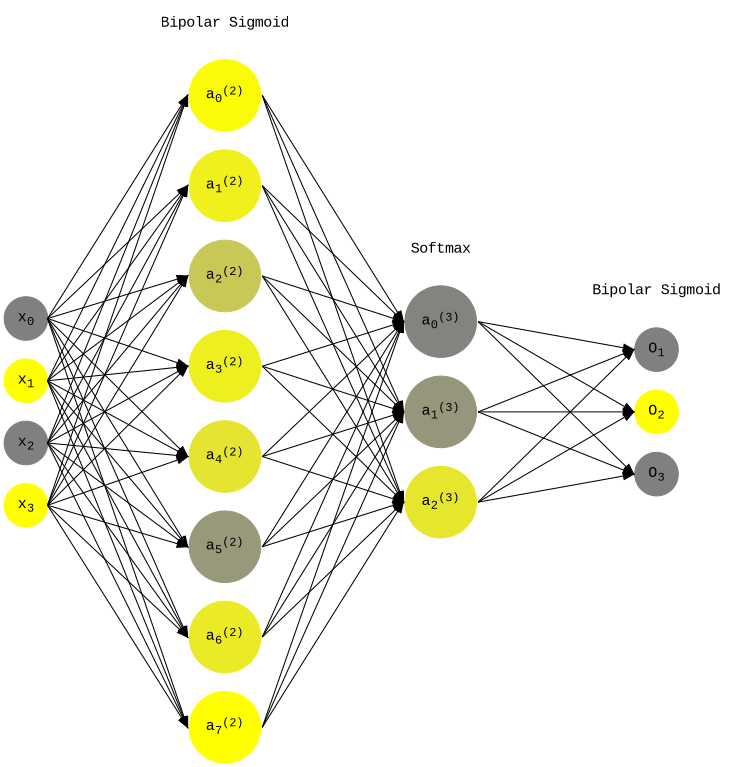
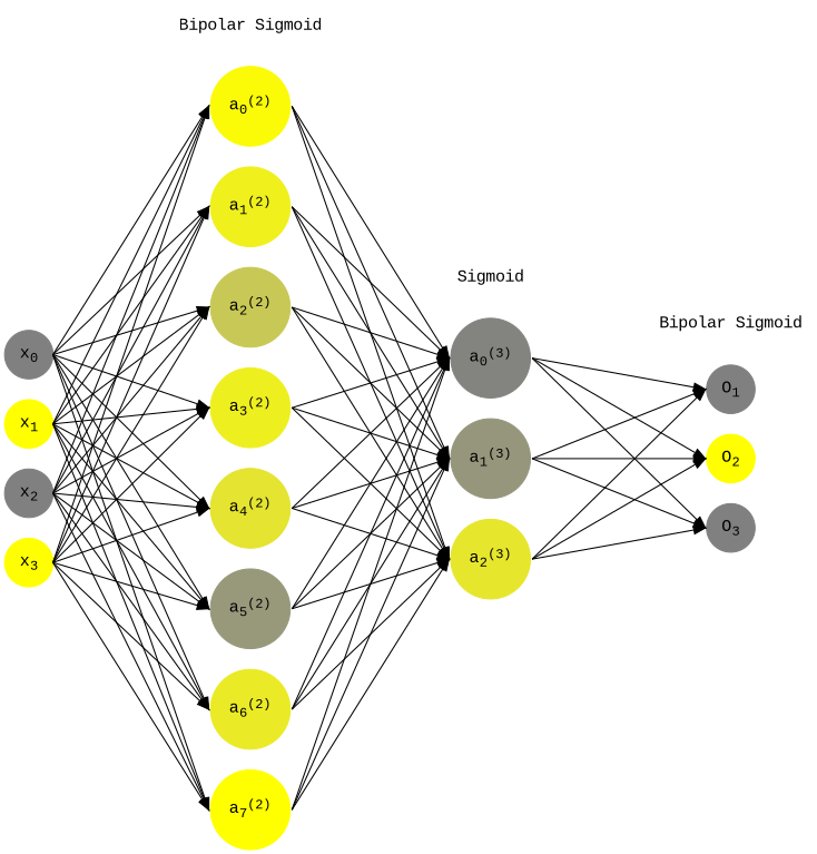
  digraph {
    rankdir=LR
    ranksep=1.4
    splines=false
    fontname="Liberation Mono"
    node [color="0.1667, 0.0, 0.5" fillcolor="0.1667, 0.0, 0.5" shape=circle style=filled fontname="Liberation Mono"]
    edge [headport=w style=solid tailport=e fontname="Liberation Mono"]
    n1 [label=<x<sub>0</sub>>]
    n2 [color="0.1667, 1.0, 1.0" fillcolor="0.1667, 1.0, 1.0" label=<x<sub>1</sub>>]
    n3 [label=<x<sub>2</sub>>]
    n4 [color="0.1667, 1.0, 1.0" fillcolor="0.1667, 1.0, 1.0" label=<x<sub>3</sub>>]
    n5 [color="0.1667, 0.967157, 0.983579" fillcolor="0.1667, 0.967157, 0.983579" label=<a<sub>0</sub><sup>(2)</sup>>]
    n6 [color="0.1667, 0.875998, 0.937999" fillcolor="0.1667, 0.875998, 0.937999" label=<a<sub>1</sub><sup>(2)</sup>>]
    n7 [color="0.1667, 0.566228, 0.783114" fillcolor="0.1667, 0.566228, 0.783114" label=<a<sub>2</sub><sup>(2)</sup>>]
    n8 [color="0.1667, 0.867281, 0.933641" fillcolor="0.1667, 0.867281, 0.933641" label=<a<sub>3</sub><sup>(2)</sup>>]
    n9 [color="0.1667, 0.784157, 0.892079" fillcolor="0.1667, 0.784157, 0.892079" label=<a<sub>4</sub><sup>(2)</sup>>]
    n10 [color="0.1667, 0.194894, 0.597447" fillcolor="0.1667, 0.194894, 0.597447" label=<a<sub>5</sub><sup>(2)</sup>>]
    n11 [color="0.1667, 0.835556, 0.917778" fillcolor="0.1667, 0.835556, 0.917778" label=<a<sub>6</sub><sup>(2)</sup>>]
    n12 [color="0.1667, 0.996419, 0.998209" fillcolor="0.1667, 0.996419, 0.998209" label=<a<sub>7</sub><sup>(2)</sup>>]
    n13 [color="0.1667, 0.023965, 0.511982" fillcolor="0.1667, 0.023965, 0.511982" label=<a<sub>0</sub><sup>(3)</sup>>]
    n14 [color="0.1667, 0.175217, 0.587608" fillcolor="0.1667, 0.175217, 0.587608" label=<a<sub>1</sub><sup>(3)</sup>>]
    n15 [color="0.1667, 0.800818, 0.900409" fillcolor="0.1667, 0.800818, 0.900409" label=<a<sub>2</sub><sup>(3)</sup>>]
    n16 [label=<O<sub>1</sub>>]
    n17 [color="0.1667, 1.0, 1.0" fillcolor="0.1667, 1.0, 1.0" label=<O<sub>2</sub>>]
    n18 [label=<O<sub>3</sub>>]
    n19 [label="Bipolar Sigmoid" shape=plaintext color="" fillcolor="" style=""]
-   n20 [label=Softmax shape=plaintext color="" fillcolor="" style=""]
+   n20 [label=Sigmoid shape=plaintext color="" fillcolor="" style=""]
    n21 [label="Bipolar Sigmoid" shape=plaintext color="" fillcolor="" style=""]
    subgraph sub_1 {
      n1
    }
    subgraph sub_2 {
      n2
    }
    subgraph sub_3 {
      n3
    }
    subgraph sub_4 {
      n4
    }
    subgraph sub_5 {
      n5
    }
    subgraph sub_6 {
      n6
    }
    subgraph sub_7 {
      n7
    }
    subgraph sub_8 {
      n8
    }
    subgraph sub_9 {
      n9
    }
    subgraph sub_10 {
      n10
    }
    subgraph sub_11 {
      n11
    }
    subgraph sub_12 {
      n12
    }
    subgraph sub_13 {
      n13
    }
    subgraph sub_14 {
      n14
    }
    subgraph sub_15 {
      n15
    }
    subgraph sub_16 {
      n16
    }
    subgraph sub_17 {
      n17
    }
    subgraph sub_18 {
      n18
    }
    subgraph sub_19 {
      rank=same
      n1
      n2
      n3
      n4
    }
    subgraph sub_20 {
      rank=same
      n5
      n6
      n7
      n8
      n9
      n10
      n11
      n12
    }
    subgraph sub_21 {
      rank=same
      n13
      n14
      n15
    }
    subgraph sub_22 {
      rank=same
      n16
      n17
      n18
    }
    subgraph sub_23 {
      rank=same
      n5
      n19
    }
    subgraph sub_24 {
      rank=same
      n13
      n20
    }
    subgraph sub_25 {
      rank=same
      n16
      n21
    }
    n1 -> n2 [style=invis]
    n1 -> n5
    n1 -> n6
    n1 -> n7
    n1 -> n8
    n1 -> n9
    n1 -> n10
    n1 -> n11
    n1 -> n12
    n2 -> n3 [style=invis]
    n2 -> n5
    n2 -> n6
    n2 -> n7
    n2 -> n8
    n2 -> n9
    n2 -> n10
    n2 -> n11
    n2 -> n12
    n3 -> n4 [style=invis]
    n3 -> n5
    n3 -> n6
    n3 -> n7
    n3 -> n8
    n3 -> n9
    n3 -> n10
    n3 -> n11
    n3 -> n12
    n4 -> n5
    n4 -> n6
    n4 -> n7
    n4 -> n8
    n4 -> n9
    n4 -> n10
    n4 -> n11
    n4 -> n12
    n5 -> n6 [style=invis]
    n5 -> n13
    n5 -> n14
    n5 -> n15
    n6 -> n7 [style=invis]
    n6 -> n13
    n6 -> n14
    n6 -> n15
    n7 -> n8 [style=invis]
    n7 -> n13
    n7 -> n14
    n7 -> n15
    n8 -> n9 [style=invis]
    n8 -> n13
    n8 -> n14
    n8 -> n15
    n9 -> n10 [style=invis]
    n9 -> n13
    n9 -> n14
    n9 -> n15
    n10 -> n11 [style=invis]
    n10 -> n13
    n10 -> n14
    n10 -> n15
    n11 -> n12 [style=invis]
    n11 -> n13
    n11 -> n14
    n11 -> n15
    n12 -> n13
    n12 -> n14
    n12 -> n15
    n13 -> n14 [style=invis]
    n13 -> n16
    n13 -> n17
    n13 -> n18
    n14 -> n15 [style=invis]
    n14 -> n16
    n14 -> n17
    n14 -> n18
    n15 -> n16
    n15 -> n17
    n15 -> n18
    n16 -> n17 [style=invis]
    n17 -> n18 [style=invis]
    n19 -> n5 [style=invis]
    n20 -> n13 [style=invis]
    n21 -> n16 [style=invis]
  }
